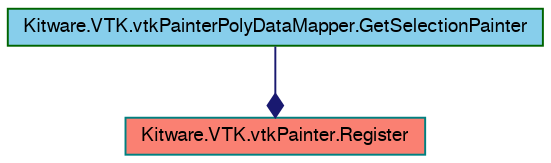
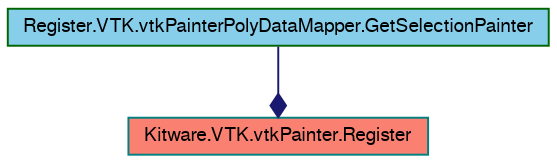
  digraph {
    rankdir=TB
    node [fontname=FreeSans fontsize=10 shape=record style=filled]
-   n1 [color=darkgreen fillcolor=skyblue fontcolor=black height=0.2 label="Kitware.VTK.vtkPainterPolyDataMapper.GetSelectionPainter" width=0.4]
+   n1 [color=darkgreen fillcolor=skyblue fontcolor=black height=0.2 label="Register.VTK.vtkPainterPolyDataMapper.GetSelectionPainter" width=0.4]
    n2 [color=teal height=0.2 label="Kitware.VTK.vtkPainter.Register" width=0.4 fillcolor=salmon]
    n1 -> n2 [color=midnightblue fontname=FreeSans fontsize=10 labelfontname=FreeSans labelfontsize=10 style=solid arrowhead=diamond]
  }
